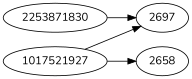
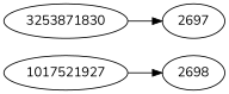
  strict digraph {
    fontname=Nunito
    rankdir=LR
    node [fontname=Nunito]
    edge [fontname=Nunito]
-   2253871830
+   2253871830 [label=3253871830]
    2697
    1017521927
-   2698 [label=2658]
+   2698
    2253871830 -> 2697
-   1017521927 -> 2697
    1017521927 -> 2698
  }
